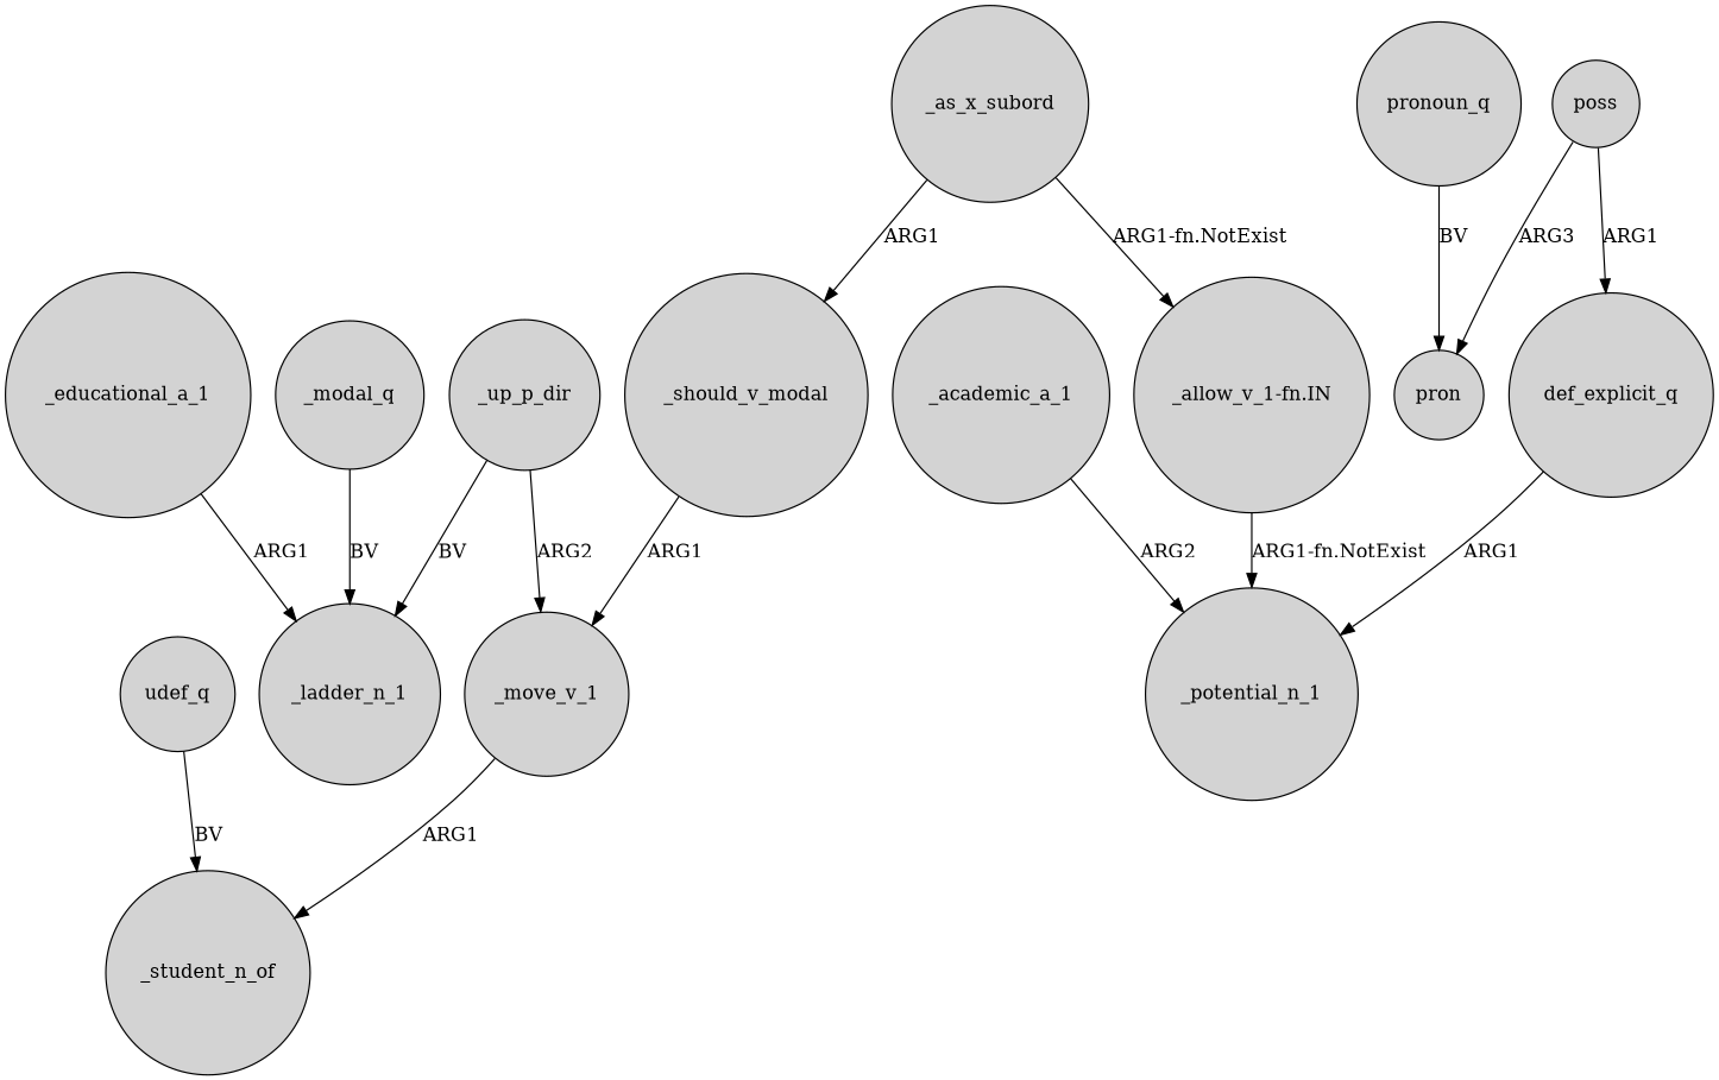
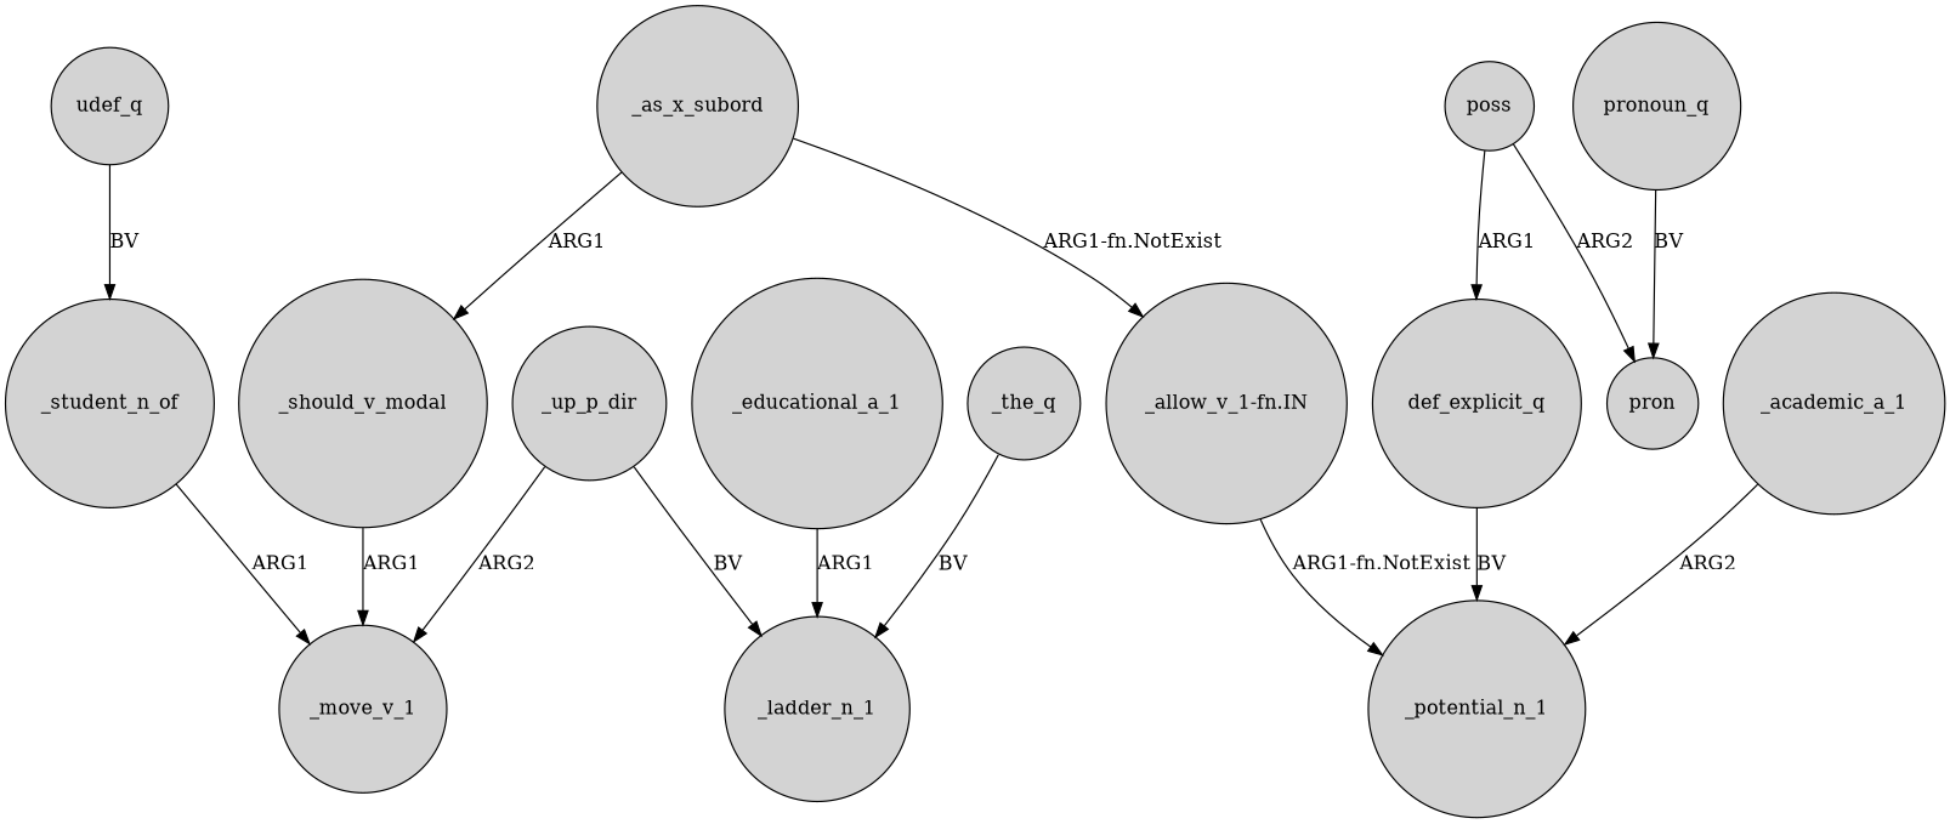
  digraph {
    node [shape=circle style=filled]
    _should_v_modal
    _move_v_1
    _student_n_of
    _up_p_dir
    _ladder_n_1
    _educational_a_1
    poss
    pron
    def_explicit_q
    _academic_a_1
    _potential_n_1
    pronoun_q
    _as_x_subord
    "_allow_v_1-fn.IN"
    udef_q
-   _the_q [label=_modal_q]
+   _the_q
    _should_v_modal -> _move_v_1 [label=ARG1]
-   _move_v_1 -> _student_n_of [label=ARG1]
+   _student_n_of -> _move_v_1 [label=ARG1]
    _up_p_dir -> _move_v_1 [label=ARG2]
    _up_p_dir -> _ladder_n_1 [label=BV]
    _educational_a_1 -> _ladder_n_1 [label=ARG1]
-   poss -> pron [label=ARG3]
+   poss -> pron [label=ARG2]
    poss -> def_explicit_q [label=ARG1]
-   def_explicit_q -> _potential_n_1 [label=ARG1]
+   def_explicit_q -> _potential_n_1 [label=BV]
    _academic_a_1 -> _potential_n_1 [label=ARG2]
    pronoun_q -> pron [label=BV]
    _as_x_subord -> _should_v_modal [label=ARG1]
    _as_x_subord -> "_allow_v_1-fn.IN" [label="ARG1-fn.NotExist"]
    "_allow_v_1-fn.IN" -> _potential_n_1 [label="ARG1-fn.NotExist"]
    udef_q -> _student_n_of [label=BV]
    _the_q -> _ladder_n_1 [label=BV]
  }
